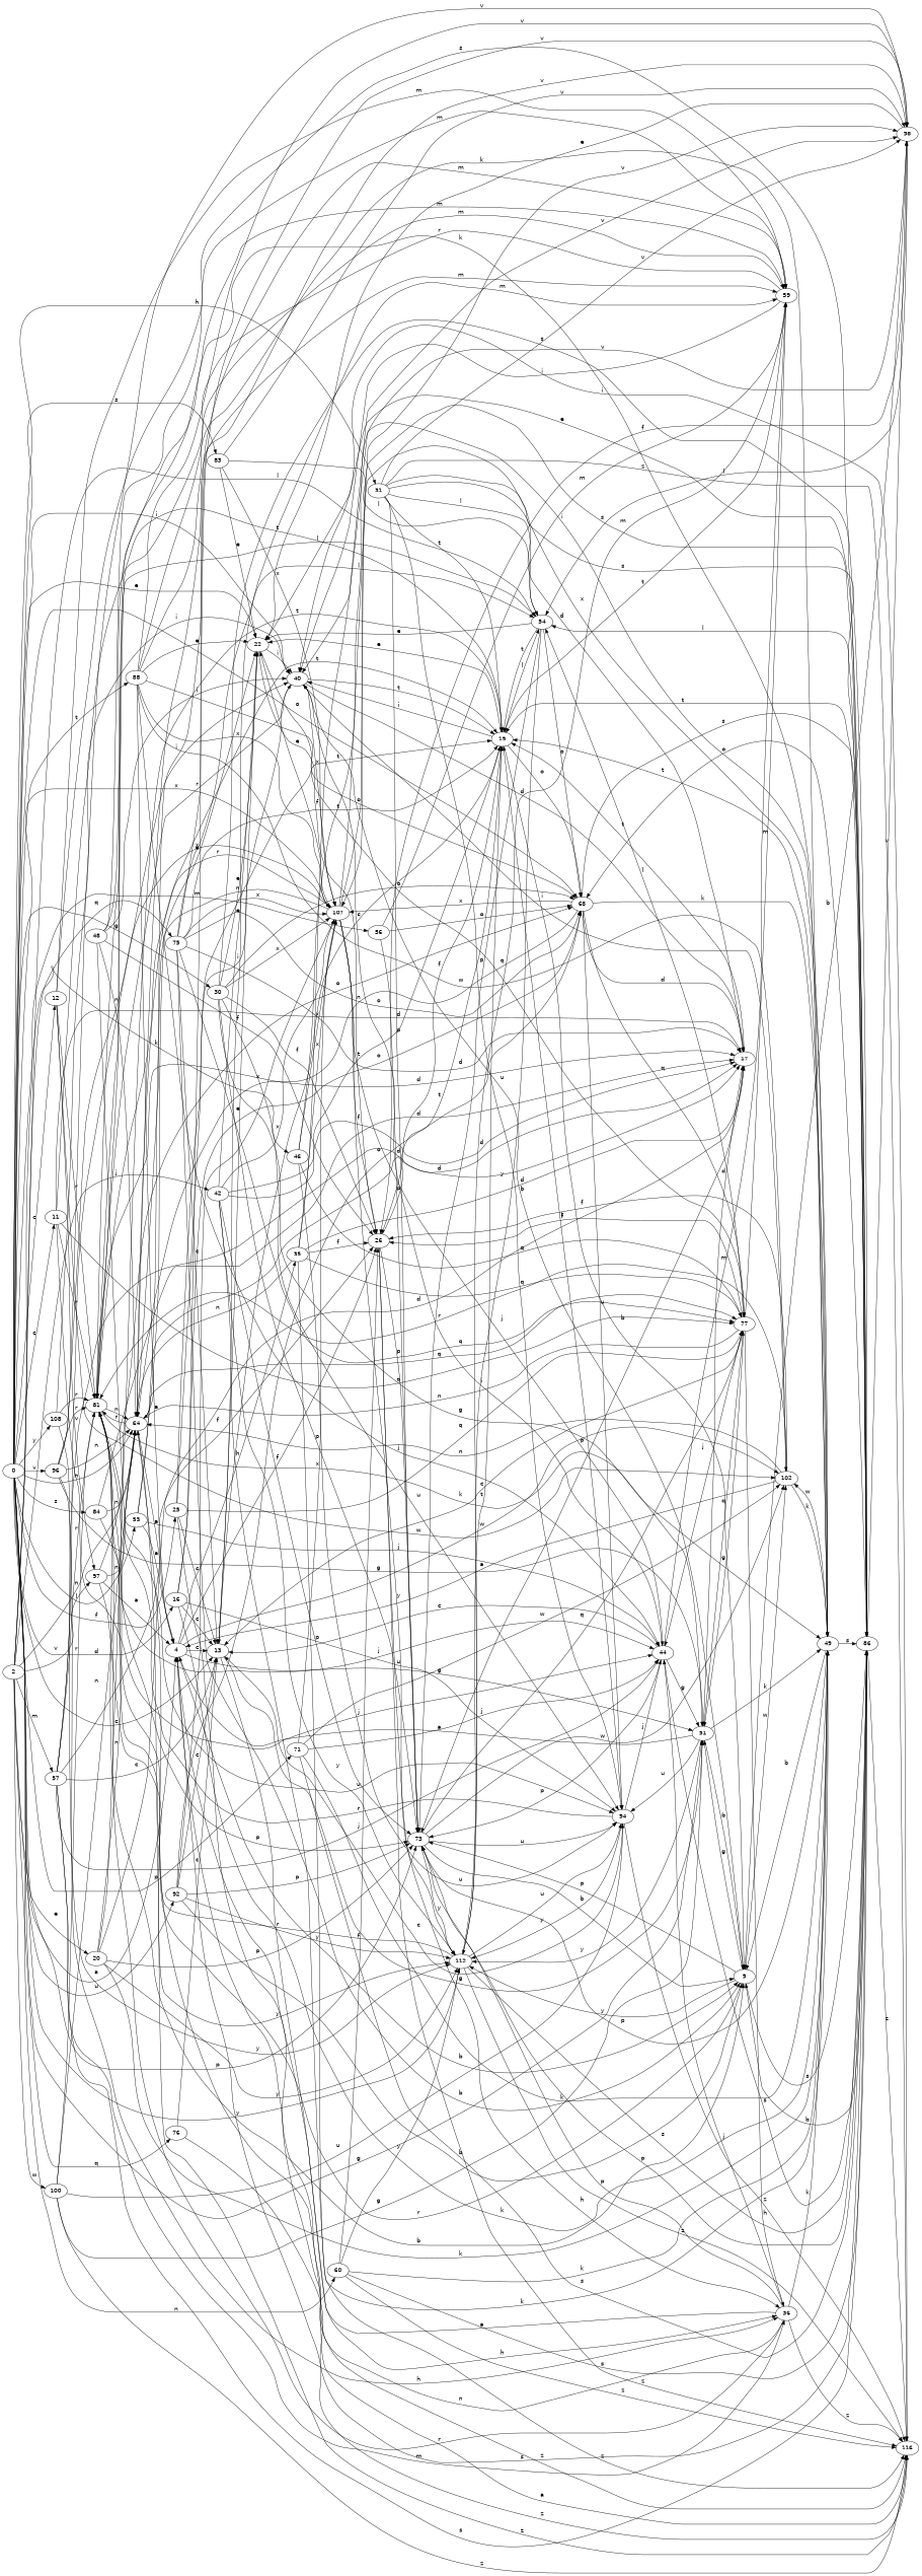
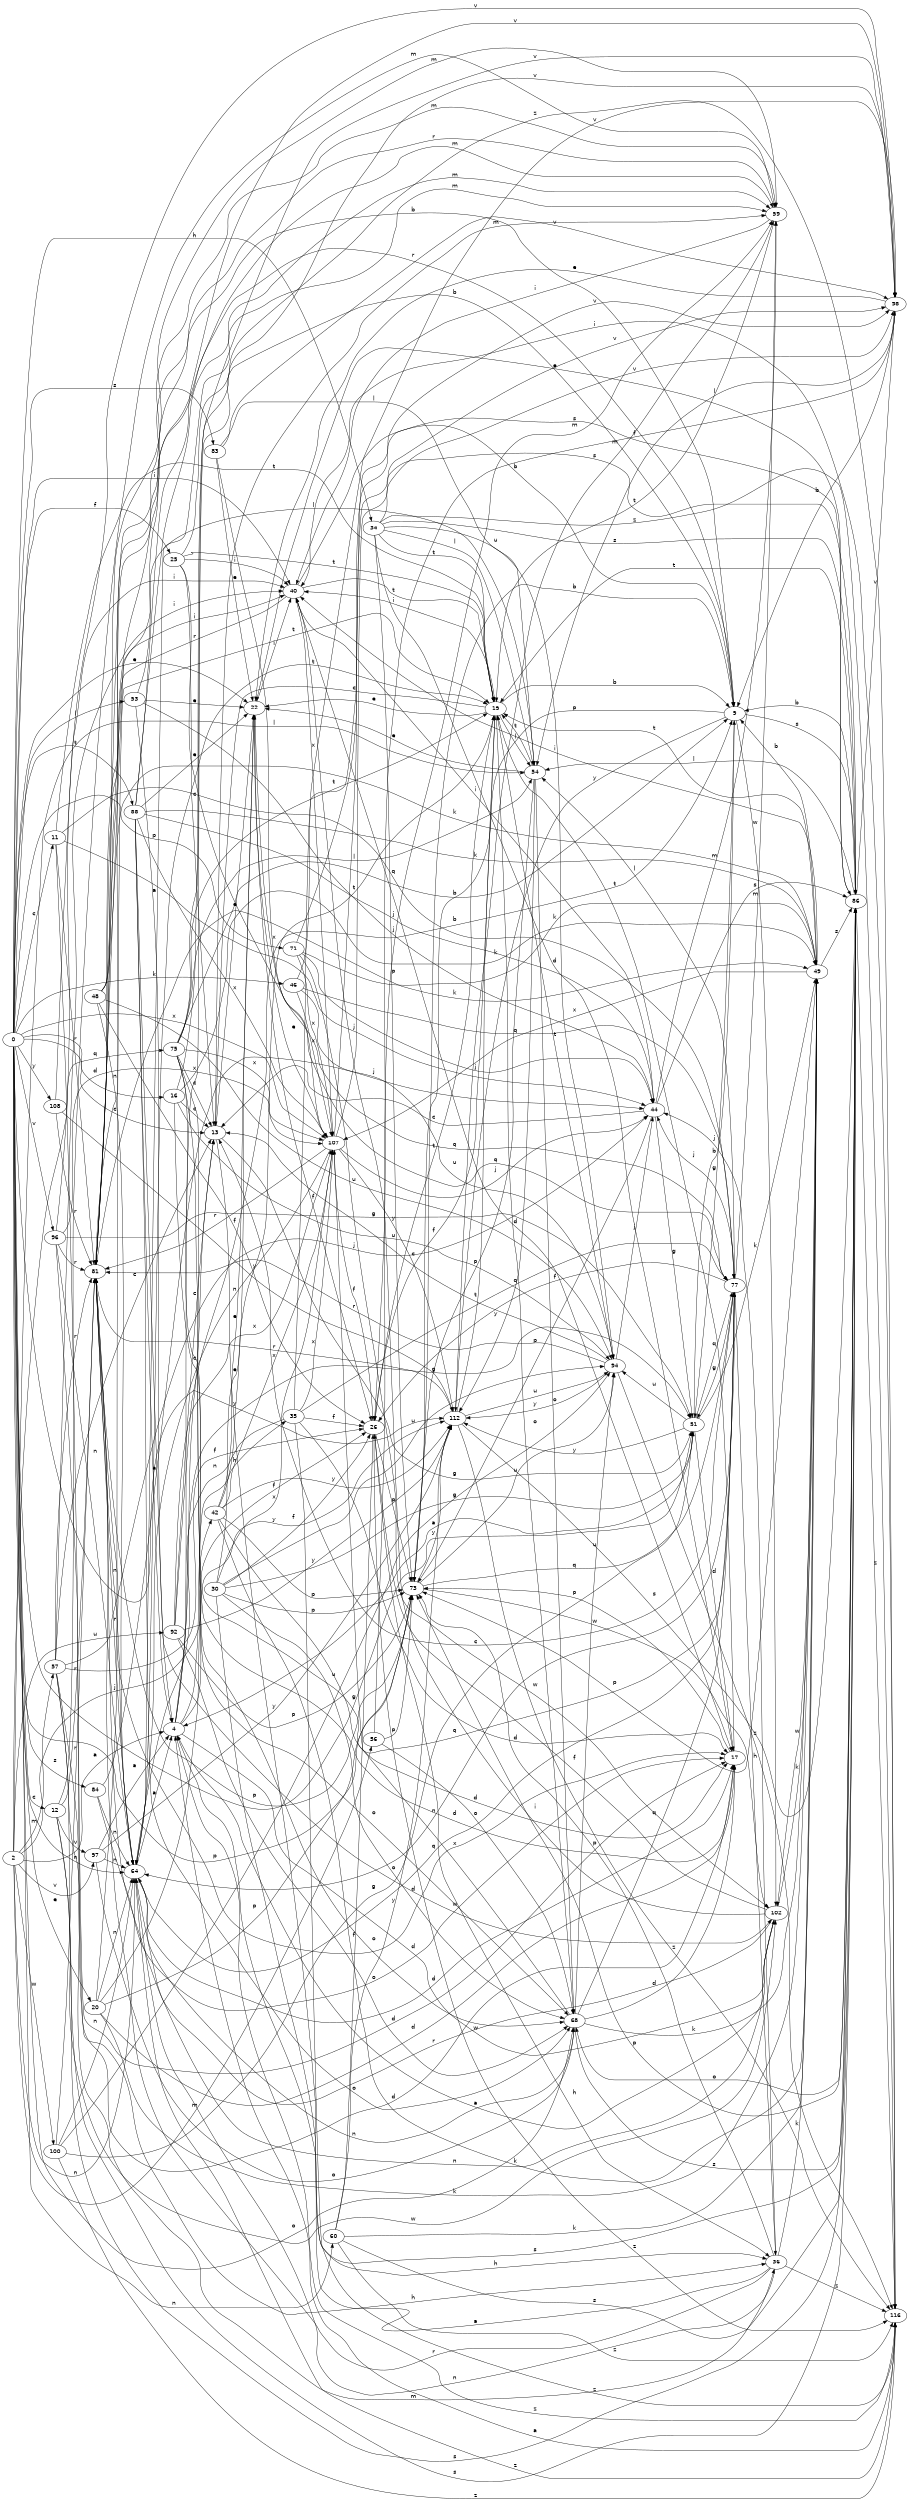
  strict digraph {
    fontname="DejaVu Sans"
    rankdir=LR
    node [fontname="DejaVu Sans"]
    edge [fontname="DejaVu Sans"]
    0
    11
    12
    13
    16
    20
    22
    25
    30
    n10 [label=51]
-   34 [label=31]
+   34
    40
    46
    53
    60
    64
    68
    71
    73
    83
    84
    88
    96
    107
    108
    112
    81
    17
    44
    77
    n31 [label=19]
    97
    102
    86
    59
    36
    49
    94
    98
    26
    116
    4
    9
    54
    2
    42
    56
    57
    75
-   76
    92
    100
    35
    48
    0 -> 11 [label=c]
    0 -> 12 [label=c]
    0 -> 13 [label=c]
    0 -> 16 [label=d]
    0 -> 20 [label=e]
    0 -> 22 [label=e]
    0 -> 25 [label=f]
-   0 -> 30 [label=g]
    0 -> n10 [label=g]
    0 -> 34 [label=h]
    0 -> 40 [label=i]
    0 -> 46 [label=k]
    0 -> 53 [label=l]
    0 -> 60 [label=n]
    0 -> 64 [label=n]
    0 -> 68 [label=o]
    0 -> 71 [label=p]
    0 -> 73 [label=p]
    0 -> 83 [label=s]
    0 -> 84 [label=s]
    0 -> 88 [label=t]
    0 -> 96 [label=v]
    0 -> 107 [label=x]
    0 -> 108 [label=y]
    0 -> 112 [label=y]
    11 -> 81 [label=r]
    11 -> 17 [label=d]
    11 -> 44 [label=j]
    11 -> 77 [label=q]
    11 -> n31 [label=t]
    12 -> 81 [label=r]
    12 -> 97 [label=v]
    12 -> 102 [label=w]
    12 -> 86 [label=s]
    12 -> 59 [label=m]
    13 -> 22 [label=e]
    13 -> n10 [label=g]
    13 -> 59 [label=m]
    13 -> 36 [label=h]
    16 -> 13 [label=c]
    16 -> 68 [label=o]
    16 -> 49 [label=k]
    16 -> 94 [label=u]
    16 -> 98 [label=v]
    20 -> 64 [label=n]
    20 -> 73 [label=p]
    20 -> 112 [label=y]
    20 -> 17 [label=d]
    20 -> n31 [label=t]
    20 -> 49 [label=k]
    22 -> 40 [label=i]
    22 -> 77 [label=q]
    22 -> 26 [label=f]
    25 -> 13 [label=c]
    25 -> 40 [label=i]
    25 -> 77 [label=q]
    25 -> n31 [label=t]
    25 -> 116 [label=z]
    30 -> 22 [label=e]
    30 -> n10 [label=g]
    30 -> 68 [label=o]
    30 -> 73 [label=p]
    30 -> 107 [label=x]
    30 -> 86 [label=s]
    30 -> 94 [label=u]
    30 -> 26 [label=f]
    n10 -> 112 [label=y]
    n10 -> 17 [label=d]
    n10 -> 77 [label=q]
    n10 -> 49 [label=k]
    n10 -> 94 [label=u]
    n10 -> 4 [label=a]
    n10 -> 9 [label=b]
    34 -> 73 [label=p]
    34 -> 17 [label=d]
    34 -> n31 [label=t]
    34 -> 86 [label=s]
    34 -> 94 [label=u]
    34 -> 98 [label=v]
    34 -> 116 [label=z]
    34 -> 54 [label=l]
    40 -> 107 [label=x]
    40 -> 81 [label=r]
    40 -> 17 [label=d]
    40 -> n31 [label=t]
    40 -> 9 [label=b]
    46 -> 107 [label=x]
    46 -> 77 [label=q]
    46 -> 94 [label=u]
    46 -> 98 [label=v]
    53 -> 22 [label=e]
    53 -> 44 [label=j]
    53 -> 59 [label=m]
    53 -> 4 [label=a]
    60 -> 112 [label=y]
    60 -> 86 [label=s]
    60 -> 49 [label=k]
    60 -> 26 [label=f]
    60 -> 116 [label=z]
    64 -> 81 [label=r]
    64 -> 17 [label=d]
    64 -> 77 [label=q]
    64 -> n31 [label=t]
    64 -> 59 [label=m]
    64 -> 116 [label=z]
    64 -> 4 [label=a]
    68 -> 64 [label=n]
    68 -> 107 [label=x]
    68 -> 17 [label=d]
    68 -> 77 [label=q]
    68 -> 86 [label=s]
    68 -> 49 [label=k]
    68 -> 94 [label=u]
    71 -> 107 [label=x]
    71 -> 44 [label=j]
    71 -> 102 [label=w]
    71 -> 86 [label=s]
    71 -> 49 [label=k]
    73 -> 112 [label=y]
    73 -> 77 [label=q]
    73 -> 102 [label=w]
    73 -> 94 [label=u]
    73 -> 9 [label=b]
    83 -> 22 [label=e]
    83 -> 107 [label=x]
    83 -> 98 [label=v]
    83 -> 54 [label=l]
    84 -> 64 [label=n]
    84 -> 17 [label=d]
    84 -> 44 [label=j]
    88 -> 22 [label=e]
    88 -> 68 [label=o]
    88 -> 107 [label=x]
    88 -> 44 [label=j]
    88 -> 102 [label=w]
    88 -> 59 [label=m]
    88 -> 49 [label=k]
    88 -> 98 [label=v]
    88 -> 4 [label=a]
    96 -> n10 [label=g]
    96 -> 64 [label=n]
    96 -> 107 [label=x]
    96 -> 81 [label=r]
    96 -> 36 [label=h]
    96 -> 98 [label=v]
    107 -> 22 [label=e]
    107 -> 64 [label=n]
    107 -> 112 [label=y]
    107 -> 81 [label=r]
    107 -> 44 [label=j]
    107 -> 86 [label=s]
    107 -> 98 [label=v]
    107 -> 26 [label=f]
    108 -> 40 [label=i]
    108 -> 112 [label=y]
    108 -> 81 [label=r]
    112 -> 81 [label=r]
    112 -> n31 [label=t]
    112 -> 86 [label=s]
    112 -> 59 [label=m]
    112 -> 94 [label=u]
    112 -> 116 [label=z]
    81 -> 64 [label=n]
    81 -> 73 [label=p]
    81 -> 17 [label=d]
    81 -> 59 [label=m]
    81 -> 49 [label=k]
    81 -> 9 [label=b]
    81 -> 54 [label=l]
    17 -> 73 [label=p]
    17 -> n31 [label=t]
    44 -> 13 [label=c]
    44 -> n10 [label=g]
    44 -> 40 [label=i]
    44 -> 73 [label=p]
    44 -> 86 [label=s]
    44 -> 59 [label=m]
    77 -> 13 [label=c]
    77 -> n10 [label=g]
    77 -> 64 [label=n]
    77 -> 44 [label=j]
    77 -> 59 [label=m]
    77 -> 36 [label=h]
    77 -> 26 [label=f]
    77 -> 54 [label=l]
    n31 -> 13 [label=c]
    n31 -> 22 [label=e]
    n31 -> 40 [label=i]
    n31 -> 68 [label=o]
    n31 -> 26 [label=f]
    n31 -> 9 [label=b]
    n31 -> 54 [label=l]
    97 -> 64 [label=n]
    97 -> 68 [label=o]
    97 -> 112 [label=y]
    97 -> 4 [label=a]
    102 -> 40 [label=i]
    102 -> 64 [label=n]
    102 -> 81 [label=r]
    102 -> 49 [label=k]
    102 -> 26 [label=f]
    102 -> 4 [label=a]
    86 -> 22 [label=e]
    86 -> 68 [label=o]
    86 -> 73 [label=p]
    86 -> n31 [label=t]
    86 -> 98 [label=v]
    86 -> 116 [label=z]
    86 -> 9 [label=b]
    86 -> 54 [label=l]
    59 -> 40 [label=i]
    59 -> 81 [label=r]
    59 -> n31 [label=t]
    36 -> 64 [label=n]
    36 -> 73 [label=p]
    36 -> 81 [label=r]
    36 -> 44 [label=j]
    36 -> 49 [label=k]
    36 -> 116 [label=z]
    36 -> 4 [label=a]
    49 -> 40 [label=i]
    49 -> 73 [label=p]
    49 -> 107 [label=x]
    49 -> n31 [label=t]
    49 -> 102 [label=w]
    49 -> 86 [label=s]
    49 -> 9 [label=b]
    94 -> 13 [label=c]
    94 -> 112 [label=y]
    94 -> 81 [label=r]
    94 -> 44 [label=j]
    94 -> n31 [label=t]
    94 -> 116 [label=z]
    98 -> 22 [label=e]
    98 -> 26 [label=f]
    98 -> 9 [label=b]
    98 -> 54 [label=l]
    26 -> 73 [label=p]
    26 -> n31 [label=t]
    26 -> 36 [label=h]
    26 -> 116 [label=z]
    116 -> 40 [label=i]
    116 -> 4 [label=a]
    4 -> 13 [label=c]
    4 -> n10 [label=g]
    4 -> 102 [label=w]
    4 -> 26 [label=f]
    4 -> 116 [label=z]
    4 -> 9 [label=b]
    4 -> 35 [label=h]
    9 -> n10 [label=g]
    9 -> 73 [label=p]
    9 -> 112 [label=y]
    9 -> 81 [label=r]
    9 -> 102 [label=w]
    9 -> 86 [label=s]
    54 -> 22 [label=e]
    54 -> 68 [label=o]
    54 -> 73 [label=p]
    54 -> 112 [label=y]
    54 -> n31 [label=t]
    2 -> 64 [label=n]
    2 -> 97 [label=v]
    2 -> 4 [label=a]
    2 -> 54 [label=l]
    2 -> 42 [label=j]
    2 -> 56 [label=m]
    2 -> 57 [label=m]
    2 -> 75 [label=q]
-   2 -> 76 [label=q]
    2 -> 92 [label=u]
    2 -> 100 [label=w]
    42 -> 22 [label=e]
    42 -> 73 [label=p]
    42 -> 107 [label=x]
    42 -> 112 [label=y]
    42 -> 17 [label=d]
    42 -> n31 [label=t]
    42 -> 49 [label=k]
    56 -> 68 [label=o]
    56 -> 73 [label=p]
    56 -> 59 [label=m]
    57 -> 13 [label=c]
    57 -> 40 [label=i]
    57 -> 81 [label=r]
    57 -> 17 [label=d]
    57 -> 44 [label=j]
    57 -> 86 [label=s]
    57 -> 36 [label=m]
    57 -> 26 [label=f]
    75 -> 13 [label=c]
    75 -> 68 [label=o]
    75 -> 107 [label=x]
    75 -> 17 [label=d]
    75 -> 77 [label=q]
    75 -> n31 [label=t]
    75 -> 98 [label=v]
    75 -> 9 [label=b]
    75 -> 54 [label=l]
-   76 -> 13 [label=c]
-   76 -> 86 [label=s]
    92 -> 13 [label=c]
    92 -> 68 [label=o]
    92 -> 73 [label=p]
    92 -> 107 [label=x]
    92 -> 112 [label=y]
    92 -> 9 [label=b]
    100 -> n10 [label=g]
    100 -> 64 [label=n]
    100 -> 81 [label=r]
    100 -> 94 [label=u]
    100 -> 116 [label=z]
    35 -> 64 [label=n]
    35 -> 107 [label=x]
    35 -> 17 [label=d]
    35 -> 77 [label=q]
    35 -> 98 [label=v]
    35 -> 26 [label=f]
    35 -> 116 [label=z]
    48 -> 40 [label=i]
    48 -> 64 [label=n]
    48 -> 59 [label=m]
    48 -> 49 [label=k]
    48 -> 94 [label=u]
    48 -> 26 [label=f]
  }
